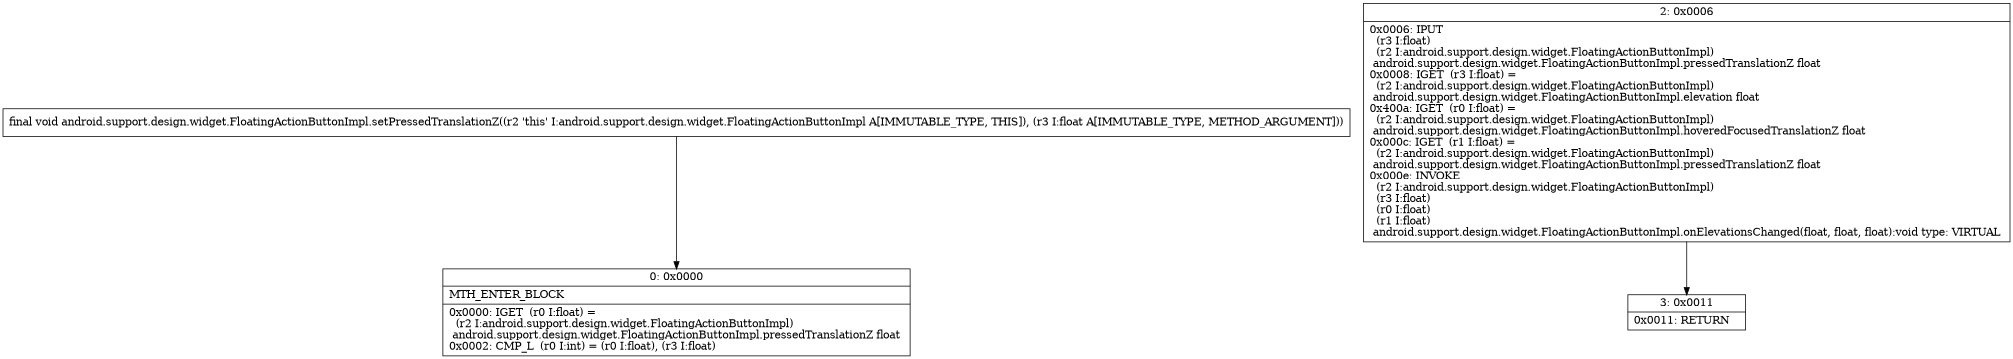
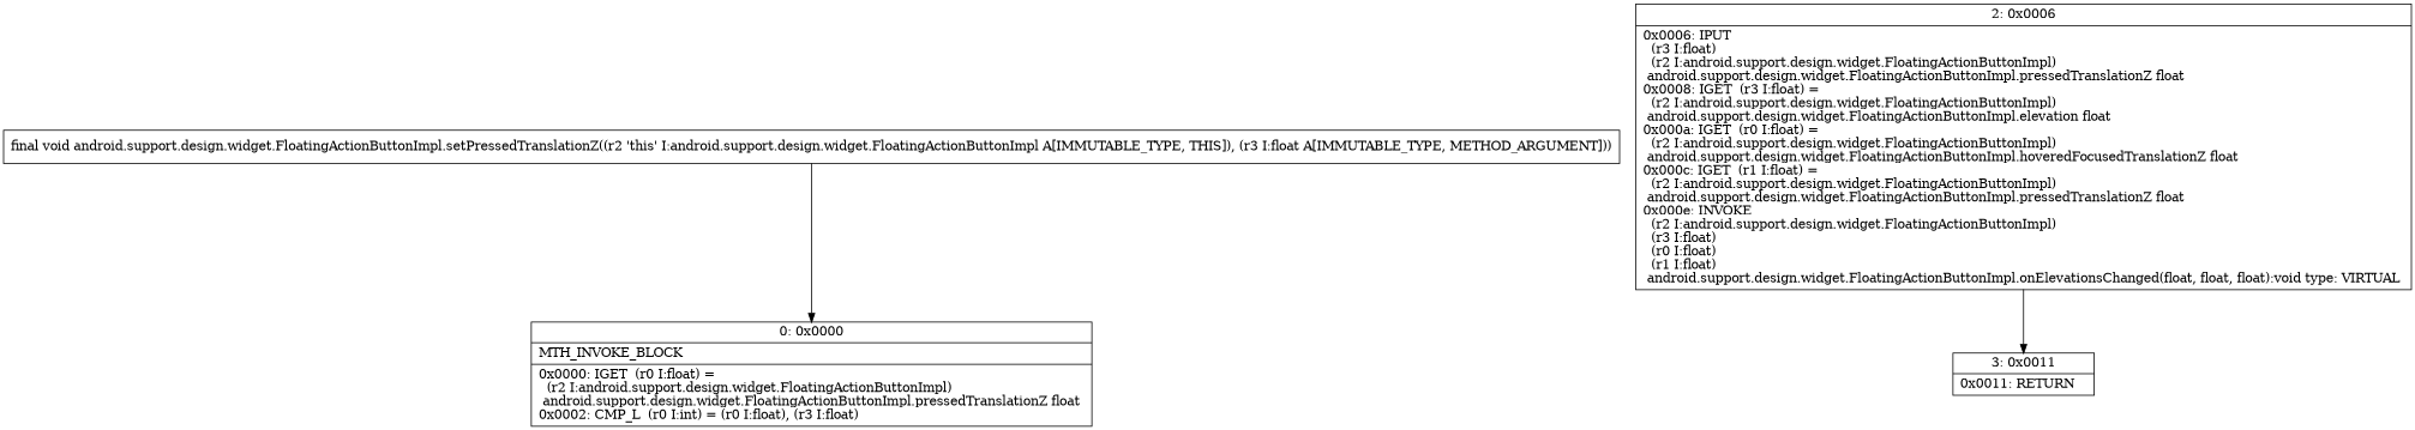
  digraph {
    node [shape=record]
-   n1 [label="{0\:\ 0x0000|MTH_ENTER_BLOCK\l|0x0000: IGET  (r0 I:float) = \l  (r2 I:android.support.design.widget.FloatingActionButtonImpl)\l android.support.design.widget.FloatingActionButtonImpl.pressedTranslationZ float \l0x0002: CMP_L  (r0 I:int) = (r0 I:float), (r3 I:float) \l}"]
-   n2 [label="{2\:\ 0x0006|0x0006: IPUT  \l  (r3 I:float)\l  (r2 I:android.support.design.widget.FloatingActionButtonImpl)\l android.support.design.widget.FloatingActionButtonImpl.pressedTranslationZ float \l0x0008: IGET  (r3 I:float) = \l  (r2 I:android.support.design.widget.FloatingActionButtonImpl)\l android.support.design.widget.FloatingActionButtonImpl.elevation float \l0x400a: IGET  (r0 I:float) = \l  (r2 I:android.support.design.widget.FloatingActionButtonImpl)\l android.support.design.widget.FloatingActionButtonImpl.hoveredFocusedTranslationZ float \l0x000c: IGET  (r1 I:float) = \l  (r2 I:android.support.design.widget.FloatingActionButtonImpl)\l android.support.design.widget.FloatingActionButtonImpl.pressedTranslationZ float \l0x000e: INVOKE  \l  (r2 I:android.support.design.widget.FloatingActionButtonImpl)\l  (r3 I:float)\l  (r0 I:float)\l  (r1 I:float)\l android.support.design.widget.FloatingActionButtonImpl.onElevationsChanged(float, float, float):void type: VIRTUAL \l}"]
+   n1 [label="{0\:\ 0x0000|MTH_INVOKE_BLOCK\l|0x0000: IGET  (r0 I:float) = \l  (r2 I:android.support.design.widget.FloatingActionButtonImpl)\l android.support.design.widget.FloatingActionButtonImpl.pressedTranslationZ float \l0x0002: CMP_L  (r0 I:int) = (r0 I:float), (r3 I:float) \l}"]
+   n2 [label="{2\:\ 0x0006|0x0006: IPUT  \l  (r3 I:float)\l  (r2 I:android.support.design.widget.FloatingActionButtonImpl)\l android.support.design.widget.FloatingActionButtonImpl.pressedTranslationZ float \l0x0008: IGET  (r3 I:float) = \l  (r2 I:android.support.design.widget.FloatingActionButtonImpl)\l android.support.design.widget.FloatingActionButtonImpl.elevation float \l0x000a: IGET  (r0 I:float) = \l  (r2 I:android.support.design.widget.FloatingActionButtonImpl)\l android.support.design.widget.FloatingActionButtonImpl.hoveredFocusedTranslationZ float \l0x000c: IGET  (r1 I:float) = \l  (r2 I:android.support.design.widget.FloatingActionButtonImpl)\l android.support.design.widget.FloatingActionButtonImpl.pressedTranslationZ float \l0x000e: INVOKE  \l  (r2 I:android.support.design.widget.FloatingActionButtonImpl)\l  (r3 I:float)\l  (r0 I:float)\l  (r1 I:float)\l android.support.design.widget.FloatingActionButtonImpl.onElevationsChanged(float, float, float):void type: VIRTUAL \l}"]
    n3 [label="{3\:\ 0x0011|0x0011: RETURN   \l}"]
    n4 [label="{final void android.support.design.widget.FloatingActionButtonImpl.setPressedTranslationZ((r2 'this' I:android.support.design.widget.FloatingActionButtonImpl A[IMMUTABLE_TYPE, THIS]), (r3 I:float A[IMMUTABLE_TYPE, METHOD_ARGUMENT])) }"]
    n2 -> n3
    n4 -> n1
  }
